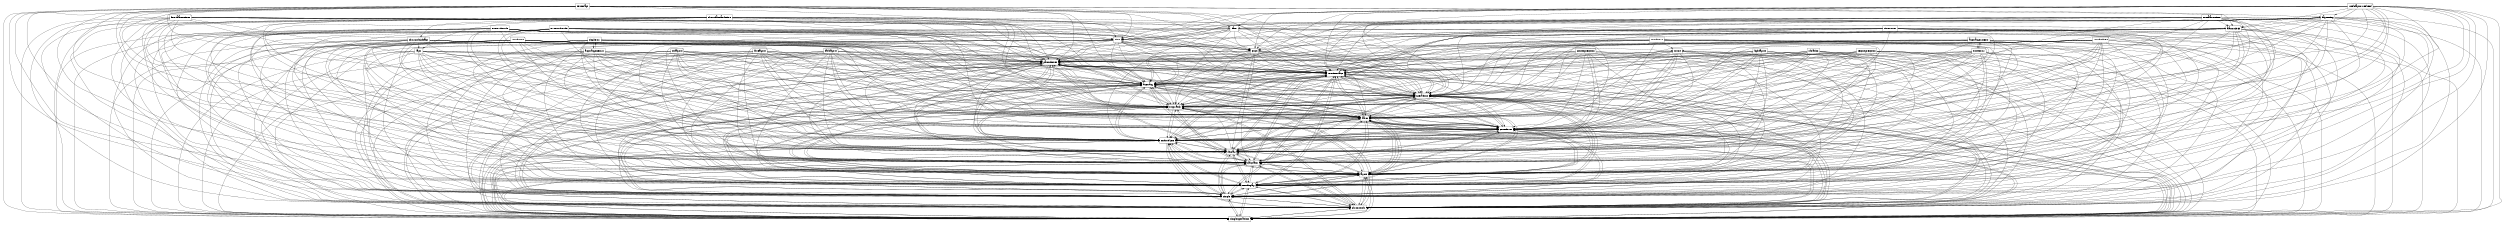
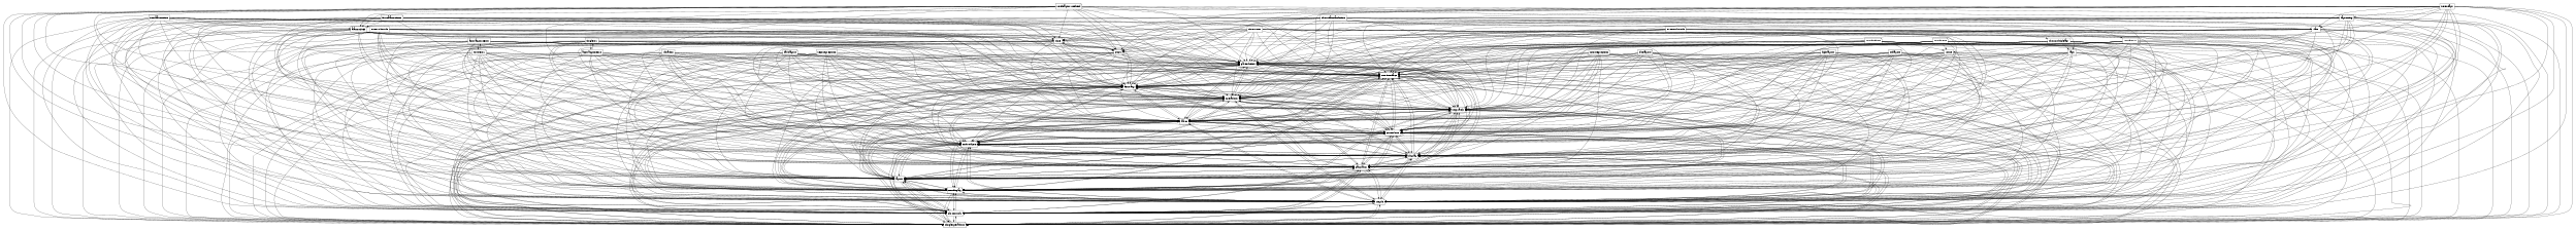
  digraph {
    rankdir=TB
    node [shape=box]
    edge [arrowhead=normal]
    n1 [label=parentheses]
    n2 [label=userinterface]
    n3 [label=simpleoperations shape=note]
    n4 [label=chronotools]
    n5 [label=simple shape=note]
    n6 [label=textdisplay shape=note]
    n7 [label=layout]
    n8 [label=calculator]
    n9 [label=display shape=note]
    n10 [label=AndroidSPL shape=note]
    n11 [label=countdown shape=note]
    n12 [label=alarm shape=note]
    n13 [label=stopwatch shape=note]
    n14 [label=operations]
    n15 [label=accuracy]
    n16 [label=OneTwohmode]
    n17 [label=time]
    n18 [label=clock shape=note]
    n19 [label=darklayout shape=note]
    n20 [label=time_zones]
    n21 [label=sound_Three shape=note]
    n22 [label=sound]
    n23 [label=stdlayout shape=note]
    n24 [label=sound_One shape=note]
    n25 [label=lightlayout]
    n26 [label=four_alarm_times shape=note]
    n27 [label=alarm_clock shape=note]
    n28 [label=accuracyTwoFour]
    n29 [label=doublerow shape=note]
    n30 [label=date]
    n31 [label=minuteprecision shape=note]
    n32 [label=show_date_and_time]
    n33 [label=laps]
    n34 [label=showmultiplelaps]
    n35 [label=daysetting]
    n36 [label=vibration]
    n37 [label=bluelayout shape=note]
    n38 [label=one_alarm_time]
    n39 [label=weekdaysorweekend shape=note]
    n40 [label=secondprecision]
    n41 [label=singlerow]
    n42 [label=accuracyOneTwo]
    n43 [label=sound_Two]
    n44 [label=TwoFourhmode shape=note]
    n45 [label=sevendays]
    n1 -> n2
    n1 -> n3
    n1 -> n4
    n1 -> n5
    n1 -> n6
    n1 -> n7
    n1 -> n8
    n1 -> n9
    n1 -> n10
    n1 -> n11
    n1 -> n12
    n1 -> n13
    n1 -> n14
    n1 -> n15
    n2 -> n1
    n2 -> n3
    n2 -> n4
    n2 -> n5
    n2 -> n6
    n2 -> n7
    n2 -> n8
    n2 -> n9
    n2 -> n10
    n2 -> n11
    n2 -> n12
    n2 -> n13
    n2 -> n14
    n2 -> n15
    n3 -> n1
    n3 -> n2
    n3 -> n4
    n3 -> n5
    n3 -> n6
    n3 -> n7
    n3 -> n8
    n3 -> n9
    n3 -> n10
    n3 -> n11
    n3 -> n12
    n3 -> n13
    n3 -> n14
    n3 -> n15
    n4 -> n1
    n4 -> n2
    n4 -> n3
    n4 -> n5
    n4 -> n6
    n4 -> n7
    n4 -> n8
    n4 -> n9
    n4 -> n10
    n4 -> n11
    n4 -> n12
    n4 -> n13
    n4 -> n14
    n4 -> n15
    n5 -> n1
    n5 -> n2
    n5 -> n3
    n5 -> n4
    n5 -> n6
    n5 -> n7
    n5 -> n8
    n5 -> n9
    n5 -> n10
    n5 -> n11
    n5 -> n12
    n5 -> n13
    n5 -> n14
    n5 -> n15
    n6 -> n1
    n6 -> n2
    n6 -> n3
    n6 -> n4
    n6 -> n5
    n6 -> n7
    n6 -> n8
    n6 -> n9
    n6 -> n10
    n6 -> n11
    n6 -> n12
    n6 -> n13
    n6 -> n14
    n6 -> n15
    n7 -> n1
    n7 -> n2
    n7 -> n3
    n7 -> n4
    n7 -> n5
    n7 -> n6
    n7 -> n8
    n7 -> n9
    n7 -> n10
    n7 -> n11
    n7 -> n12
    n7 -> n13
    n7 -> n14
    n7 -> n15
    n8 -> n1
    n8 -> n2
    n8 -> n3
    n8 -> n4
    n8 -> n5
    n8 -> n6
    n8 -> n7
    n8 -> n9
    n8 -> n10
    n8 -> n11
    n8 -> n12
    n8 -> n13
    n8 -> n14
    n8 -> n15
    n9 -> n1
    n9 -> n2
    n9 -> n3
    n9 -> n4
    n9 -> n5
    n9 -> n6
    n9 -> n7
    n9 -> n8
    n9 -> n10
    n9 -> n11
    n9 -> n12
    n9 -> n13
    n9 -> n14
    n9 -> n15
    n10 -> n1
    n10 -> n2
    n10 -> n3
    n10 -> n4
    n10 -> n5
    n10 -> n6
    n10 -> n7
    n10 -> n8
    n10 -> n9
    n10 -> n11
    n10 -> n12
    n10 -> n13
    n10 -> n14
    n10 -> n15
    n11 -> n1
    n11 -> n2
    n11 -> n3
    n11 -> n4
    n11 -> n5
    n11 -> n6
    n11 -> n7
    n11 -> n8
    n11 -> n9
    n11 -> n10
    n11 -> n12
    n11 -> n13
    n11 -> n14
    n11 -> n15
    n12 -> n1
    n12 -> n2
    n12 -> n3
    n12 -> n4
    n12 -> n5
    n12 -> n6
    n12 -> n7
    n12 -> n8
    n12 -> n9
    n12 -> n10
    n12 -> n11
    n12 -> n13
    n12 -> n14
    n12 -> n15
    n13 -> n1
    n13 -> n2
    n13 -> n3
    n13 -> n4
    n13 -> n5
    n13 -> n6
    n13 -> n7
    n13 -> n8
    n13 -> n10
    n13 -> n11
    n13 -> n12
    n13 -> n14
    n13 -> n15
    n14 -> n1
    n14 -> n2
    n14 -> n3
    n14 -> n4
    n14 -> n5
    n14 -> n6
    n14 -> n7
    n14 -> n8
    n14 -> n9
    n14 -> n10
    n14 -> n11
    n14 -> n12
    n14 -> n13
    n14 -> n15
    n15 -> n1
    n15 -> n2
    n15 -> n3
    n15 -> n4
    n15 -> n5
    n15 -> n6
    n15 -> n7
    n15 -> n8
    n15 -> n9
    n15 -> n10
    n15 -> n11
    n15 -> n12
    n15 -> n13
    n15 -> n14
    n16 -> n1
    n16 -> n2
    n16 -> n3
    n16 -> n4
    n16 -> n5
    n16 -> n6
    n16 -> n7
    n16 -> n8
    n16 -> n9
    n16 -> n10
    n16 -> n11
    n16 -> n12
    n16 -> n13
    n16 -> n14
    n16 -> n15
    n16 -> n17
    n16 -> n18
    n17 -> n1
    n17 -> n2
    n17 -> n3
    n17 -> n4
    n17 -> n5
    n17 -> n6
    n17 -> n7
    n17 -> n8
    n17 -> n9
    n17 -> n10
    n17 -> n11
    n17 -> n12
    n17 -> n13
    n17 -> n14
    n17 -> n15
    n17 -> n18
    n18 -> n1
    n18 -> n2
    n18 -> n3
    n18 -> n4
    n18 -> n5
    n18 -> n6
    n18 -> n7
    n18 -> n8
    n18 -> n9
    n18 -> n10
    n18 -> n11
    n18 -> n12
    n18 -> n13
    n18 -> n14
    n18 -> n15
    n18 -> n17
    n19 -> n1
    n19 -> n2
    n19 -> n3
    n19 -> n4
    n19 -> n5
    n19 -> n6
    n19 -> n7
    n19 -> n8
    n19 -> n9
    n19 -> n10
    n19 -> n11
    n19 -> n12
    n19 -> n13
    n19 -> n14
    n19 -> n15
    n20 -> n1
    n20 -> n2
    n20 -> n3
    n20 -> n4
    n20 -> n5
    n20 -> n6
    n20 -> n7
    n20 -> n8
    n20 -> n9
    n20 -> n10
    n20 -> n11
    n20 -> n12
    n20 -> n13
    n20 -> n14
    n20 -> n15
    n20 -> n17
    n20 -> n18
    n21 -> n1
    n21 -> n2
    n21 -> n3
    n21 -> n4
    n21 -> n5
    n21 -> n6
    n21 -> n7
    n21 -> n8
    n21 -> n9
    n21 -> n10
    n21 -> n11
    n21 -> n12
    n21 -> n13
    n21 -> n14
    n21 -> n15
    n21 -> n22
    n22 -> n1
    n22 -> n2
    n22 -> n3
    n22 -> n4
    n22 -> n5
    n22 -> n6
    n22 -> n7
    n22 -> n8
    n22 -> n9
    n22 -> n10
    n22 -> n11
    n22 -> n12
    n22 -> n13
    n22 -> n14
    n22 -> n15
    n23 -> n1
    n23 -> n2
    n23 -> n3
    n23 -> n4
    n23 -> n5
    n23 -> n6
    n23 -> n7
    n23 -> n8
    n23 -> n9
    n23 -> n10
    n23 -> n11
    n23 -> n12
    n23 -> n13
    n23 -> n14
    n23 -> n15
    n24 -> n1
    n24 -> n2
    n24 -> n3
    n24 -> n4
    n24 -> n5
    n24 -> n6
    n24 -> n7
    n24 -> n8
    n24 -> n9
    n24 -> n10
    n24 -> n11
    n24 -> n12
    n24 -> n13
    n24 -> n14
    n24 -> n15
    n24 -> n22
    n25 -> n1
    n25 -> n2
    n25 -> n3
    n25 -> n4
    n25 -> n5
    n25 -> n6
    n25 -> n7
    n25 -> n8
    n25 -> n9
    n25 -> n10
    n25 -> n11
    n25 -> n12
    n25 -> n13
    n25 -> n14
    n25 -> n15
    n26 -> n1
    n26 -> n2
    n26 -> n3
    n26 -> n4
    n26 -> n5
    n26 -> n6
    n26 -> n7
    n26 -> n8
    n26 -> n9
    n26 -> n10
    n26 -> n11
    n26 -> n12
    n26 -> n13
    n26 -> n14
    n26 -> n15
    n26 -> n17
    n26 -> n18
    n26 -> n27
    n27 -> n1
    n27 -> n2
    n27 -> n3
    n27 -> n4
    n27 -> n5
    n27 -> n6
    n27 -> n7
    n27 -> n8
    n27 -> n9
    n27 -> n10
    n27 -> n11
    n27 -> n12
    n27 -> n13
    n27 -> n14
    n27 -> n15
    n27 -> n17
    n27 -> n18
    n28 -> n1
    n28 -> n2
    n28 -> n3
    n28 -> n4
    n28 -> n5
    n28 -> n6
    n28 -> n7
    n28 -> n8
    n28 -> n9
    n28 -> n10
    n28 -> n11
    n28 -> n12
    n28 -> n13
    n28 -> n14
    n28 -> n15
    n28 -> n29
    n29 -> n1
    n29 -> n2
    n29 -> n3
    n29 -> n4
    n29 -> n5
    n29 -> n6
    n29 -> n7
    n29 -> n8
    n29 -> n9
    n29 -> n10
    n29 -> n11
    n29 -> n12
    n29 -> n13
    n29 -> n14
    n29 -> n15
    n29 -> n28
    n30 -> n1
    n30 -> n2
    n30 -> n3
    n30 -> n4
    n30 -> n5
    n30 -> n6
    n30 -> n7
    n30 -> n8
    n30 -> n9
    n30 -> n10
    n30 -> n11
    n30 -> n12
    n30 -> n13
    n30 -> n14
    n30 -> n15
    n30 -> n17
    n30 -> n18
    n31 -> n1
    n31 -> n2
    n31 -> n3
    n31 -> n4
    n31 -> n5
    n31 -> n6
    n31 -> n7
    n31 -> n8
    n31 -> n9
    n31 -> n10
    n31 -> n11
    n31 -> n12
    n31 -> n13
    n31 -> n14
    n31 -> n15
    n32 -> n1
    n32 -> n2
    n32 -> n3
    n32 -> n4
    n32 -> n5
    n32 -> n6
    n32 -> n7
-   n32 -> n8
+   n32 -> n43
    n32 -> n9
    n32 -> n10
    n32 -> n11
    n32 -> n12
    n32 -> n13
    n32 -> n14
    n32 -> n15
    n32 -> n17
    n32 -> n18
    n32 -> n30
    n32 -> n33
    n32 -> n34
    n33 -> n1
    n33 -> n2
    n33 -> n3
    n33 -> n4
    n33 -> n5
    n33 -> n6
    n33 -> n7
    n33 -> n8
    n33 -> n9
    n33 -> n10
    n33 -> n11
    n33 -> n12
    n33 -> n13
    n33 -> n14
    n33 -> n15
    n34 -> n1
    n34 -> n2
    n34 -> n3
    n34 -> n4
    n34 -> n5
    n34 -> n6
    n34 -> n7
    n34 -> n8
    n34 -> n9
    n34 -> n10
    n34 -> n11
    n34 -> n12
    n34 -> n13
    n34 -> n14
    n34 -> n15
    n34 -> n33
    n35 -> n1
    n35 -> n2
    n35 -> n3
    n35 -> n4
    n35 -> n5
    n35 -> n6
    n35 -> n7
    n35 -> n8
    n35 -> n9
    n35 -> n10
    n35 -> n11
    n35 -> n12
    n35 -> n13
    n35 -> n14
    n35 -> n15
    n35 -> n17
    n35 -> n18
    n35 -> n27
    n35 -> n30
    n36 -> n1
    n36 -> n2
    n36 -> n3
    n36 -> n4
    n36 -> n5
    n36 -> n6
    n36 -> n7
    n36 -> n8
    n36 -> n9
    n36 -> n10
    n36 -> n11
    n36 -> n12
    n36 -> n13
    n36 -> n14
    n36 -> n15
    n37 -> n1
    n37 -> n2
    n37 -> n3
    n37 -> n4
    n37 -> n5
    n37 -> n6
    n37 -> n7
    n37 -> n8
    n37 -> n9
    n37 -> n10
    n37 -> n11
    n37 -> n12
    n37 -> n13
    n37 -> n14
    n37 -> n15
    n38 -> n1
    n38 -> n2
    n38 -> n3
    n38 -> n4
    n38 -> n5
    n38 -> n6
    n38 -> n7
    n38 -> n8
    n38 -> n9
    n38 -> n10
    n38 -> n11
    n38 -> n12
    n38 -> n13
    n38 -> n14
    n38 -> n15
    n38 -> n17
    n38 -> n18
    n38 -> n27
    n39 -> n1
    n39 -> n2
    n39 -> n3
    n39 -> n4
    n39 -> n5
    n39 -> n6
    n39 -> n7
    n39 -> n8
    n39 -> n9
    n39 -> n10
    n39 -> n11
    n39 -> n12
    n39 -> n13
    n39 -> n14
    n39 -> n15
    n39 -> n17
    n39 -> n18
    n39 -> n27
    n39 -> n30
    n39 -> n35
    n40 -> n1
    n40 -> n2
    n40 -> n3
    n40 -> n4
    n40 -> n5
    n40 -> n6
    n40 -> n7
    n40 -> n8
    n40 -> n9
    n40 -> n10
    n40 -> n11
    n40 -> n12
    n40 -> n13
    n40 -> n14
    n40 -> n15
    n41 -> n1
    n41 -> n2
    n41 -> n3
    n41 -> n4
    n41 -> n5
    n41 -> n6
    n41 -> n7
    n41 -> n8
    n41 -> n9
    n41 -> n10
    n41 -> n11
    n41 -> n12
    n41 -> n13
    n41 -> n14
    n41 -> n15
    n41 -> n42
    n42 -> n1
    n42 -> n2
    n42 -> n3
    n42 -> n4
    n42 -> n5
    n42 -> n6
    n42 -> n7
    n42 -> n8
    n42 -> n9
    n42 -> n10
    n42 -> n11
    n42 -> n12
    n42 -> n13
    n42 -> n14
    n42 -> n15
    n42 -> n41
    n43 -> n1
    n43 -> n2
    n43 -> n3
    n43 -> n4
    n43 -> n5
    n43 -> n6
    n43 -> n7
    n43 -> n8
    n43 -> n9
    n43 -> n10
    n43 -> n11
    n43 -> n12
    n43 -> n13
    n43 -> n14
    n43 -> n15
    n43 -> n22
    n44 -> n1
    n44 -> n2
    n44 -> n3
    n44 -> n4
    n44 -> n5
    n44 -> n6
    n44 -> n7
    n44 -> n8
    n44 -> n9
    n44 -> n10
    n44 -> n11
    n44 -> n12
    n44 -> n13
    n44 -> n14
    n44 -> n15
    n44 -> n17
    n44 -> n18
    n45 -> n1
    n45 -> n2
    n45 -> n3
    n45 -> n4
    n45 -> n5
    n45 -> n6
    n45 -> n7
    n45 -> n8
    n45 -> n9
    n45 -> n10
    n45 -> n11
    n45 -> n12
    n45 -> n13
    n45 -> n14
    n45 -> n15
    n45 -> n17
    n45 -> n18
    n45 -> n27
    n45 -> n30
    n45 -> n35
  }
